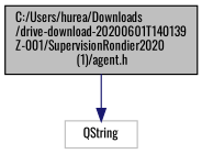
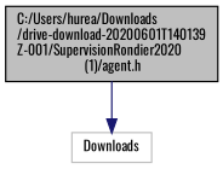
  digraph {
    fontname=Oswald
    node [fontname=Oswald fontsize=10 shape=record style=filled]
    n1 [color=black fillcolor=grey75 fontcolor=black height=0.2 label="C:/Users/hurea/Downloads\l/drive-download-20200601T140139\lZ-001/SupervisionRondier2020\l (1)/agent.h" width=0.4]
-   n2 [color=grey75 fillcolor=white height=0.2 label=QString width=0.4]
+   n2 [color=grey75 fillcolor=white height=0.2 label=Downloads width=0.4]
    n1 -> n2 [color=midnightblue fontname=Oswald fontsize=10 labelfontname=Helvetica labelfontsize=10 style=solid]
  }
